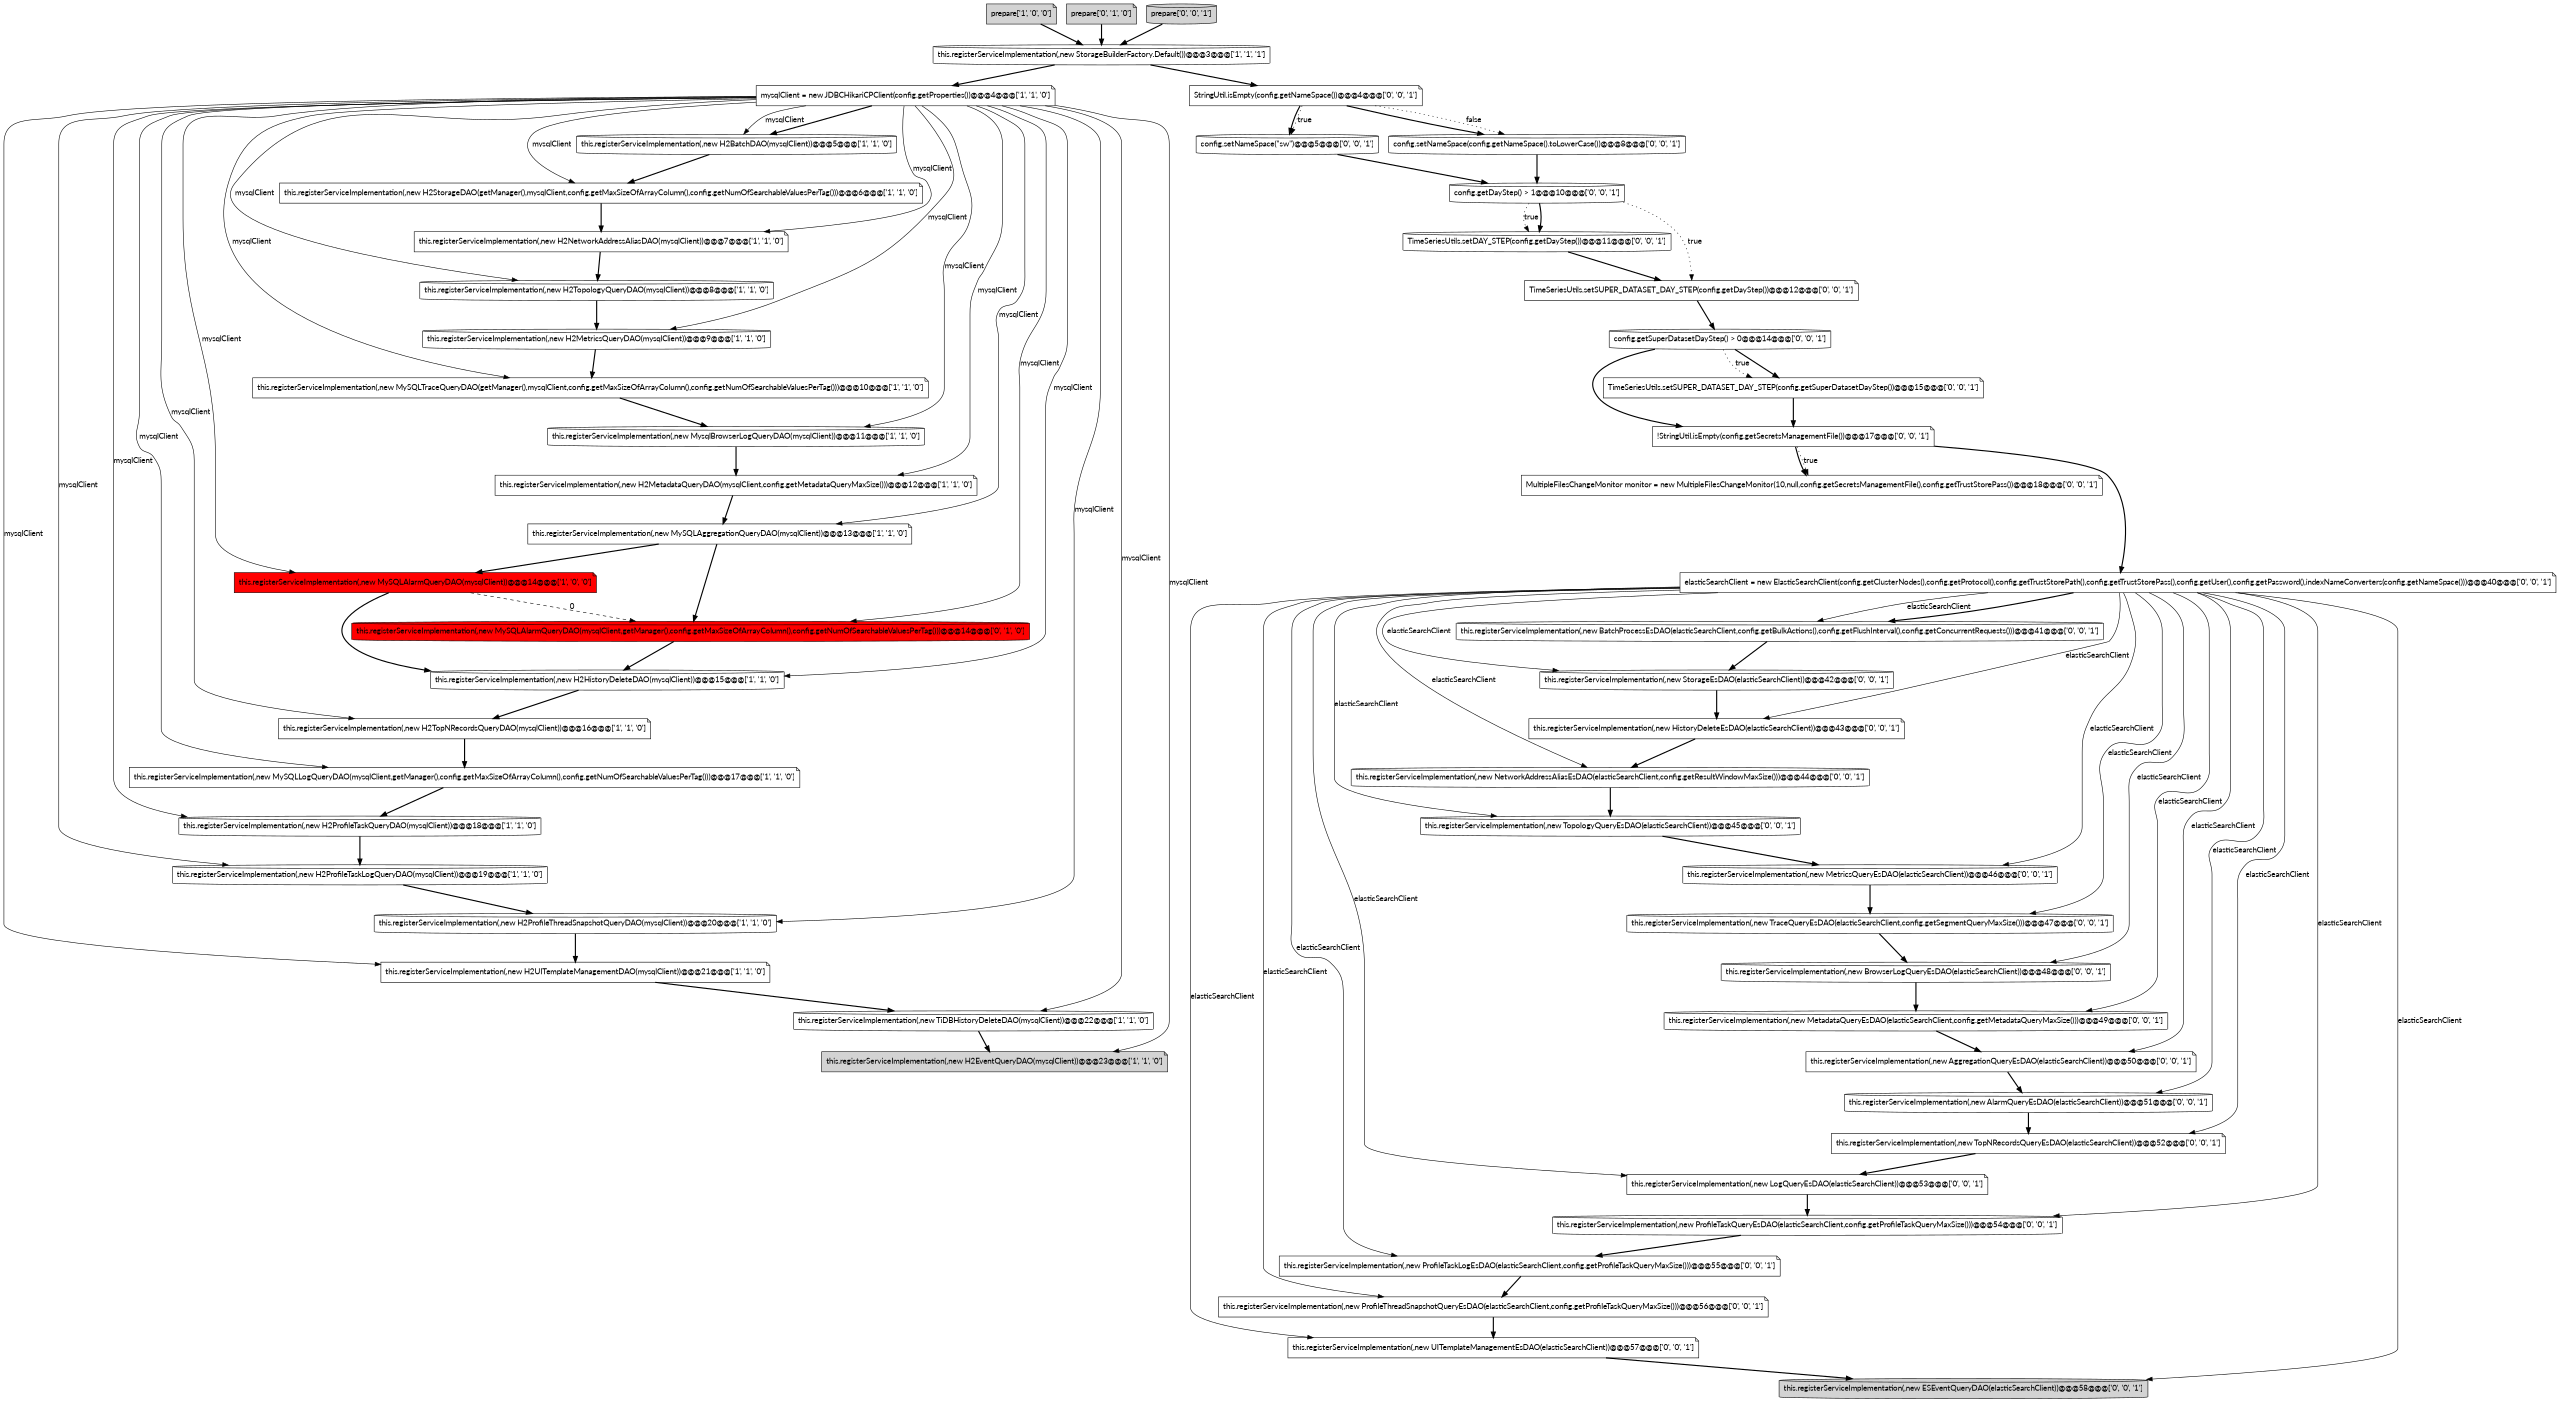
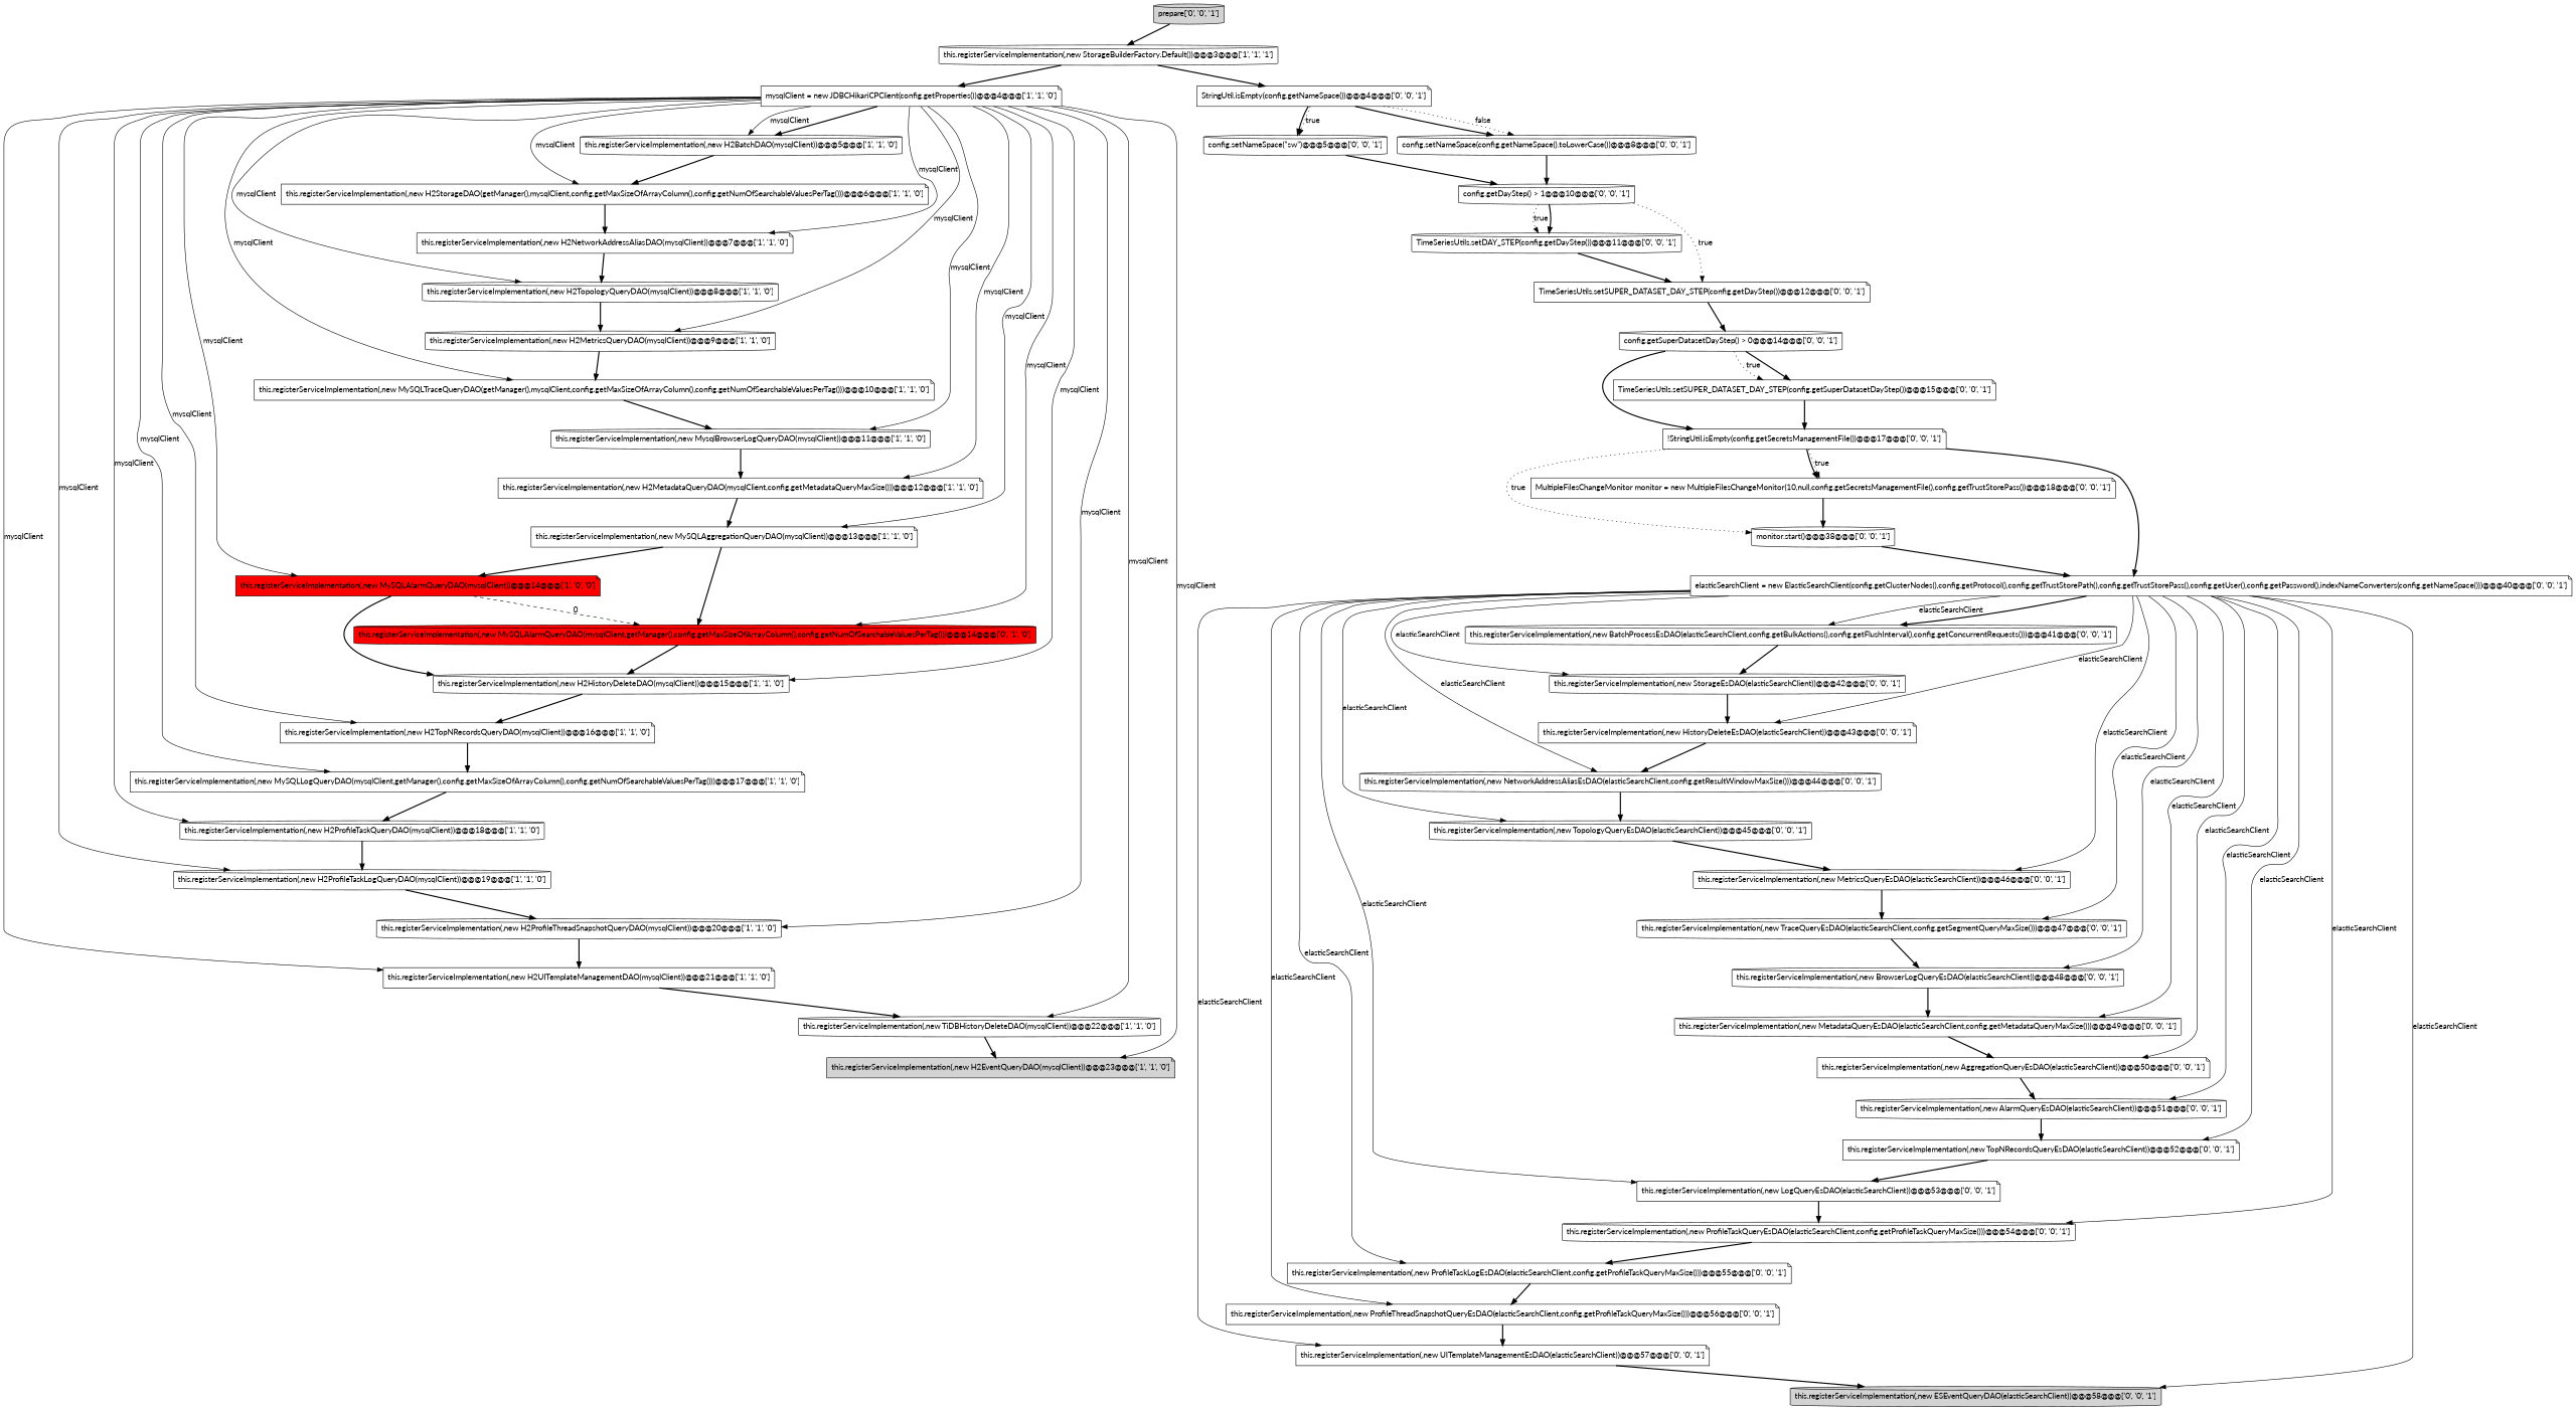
  digraph {
    fontname=Lato
    node [fillcolor=white fontname=Lato shape=cylinder style=filled]
    edge [fontname=Lato style=bold]
-   n1 [fillcolor=lightgray label="prepare['1', '0', '0']" shape=note]
    n2 [label="this.registerServiceImplementation(,new StorageBuilderFactory.Default())@@@3@@@['1', '1', '1']"]
    n3 [label="mysqlClient = new JDBCHikariCPClient(config.getProperties())@@@4@@@['1', '1', '0']" shape=note]
    n4 [label="StringUtil.isEmpty(config.getNameSpace())@@@4@@@['0', '0', '1']" shape=note]
    n5 [label="this.registerServiceImplementation(,new MySQLLogQueryDAO(mysqlClient,getManager(),config.getMaxSizeOfArrayColumn(),config.getNumOfSearchableValuesPerTag()))@@@17@@@['1', '1', '0']" shape=note]
    n6 [label="this.registerServiceImplementation(,new H2ProfileTaskQueryDAO(mysqlClient))@@@18@@@['1', '1', '0']"]
    n7 [label="this.registerServiceImplementation(,new H2ProfileTaskLogQueryDAO(mysqlClient))@@@19@@@['1', '1', '0']"]
    n8 [label="TimeSeriesUtils.setDAY_STEP(config.getDayStep())@@@11@@@['0', '0', '1']"]
    n9 [label="TimeSeriesUtils.setSUPER_DATASET_DAY_STEP(config.getDayStep())@@@12@@@['0', '0', '1']" shape=note]
    n10 [label="config.getSuperDatasetDayStep() > 0@@@14@@@['0', '0', '1']"]
    n11 [label="this.registerServiceImplementation(,new BatchProcessEsDAO(elasticSearchClient,config.getBulkActions(),config.getFlushInterval(),config.getConcurrentRequests()))@@@41@@@['0', '0', '1']"]
    n12 [label="this.registerServiceImplementation(,new StorageEsDAO(elasticSearchClient))@@@42@@@['0', '0', '1']"]
    n13 [label="this.registerServiceImplementation(,new HistoryDeleteEsDAO(elasticSearchClient))@@@43@@@['0', '0', '1']" shape=note]
    n14 [label="!StringUtil.isEmpty(config.getSecretsManagementFile())@@@17@@@['0', '0', '1']" shape=note]
    n15 [label="TimeSeriesUtils.setSUPER_DATASET_DAY_STEP(config.getSuperDatasetDayStep())@@@15@@@['0', '0', '1']" shape=note]
+   n16 [label="monitor.start()@@@38@@@['0', '0', '1']"]
    n17 [label="MultipleFilesChangeMonitor monitor = new MultipleFilesChangeMonitor(10,null,config.getSecretsManagementFile(),config.getTrustStorePass())@@@18@@@['0', '0', '1']" shape=note]
    n18 [label="elasticSearchClient = new ElasticSearchClient(config.getClusterNodes(),config.getProtocol(),config.getTrustStorePath(),config.getTrustStorePass(),config.getUser(),config.getPassword(),indexNameConverters(config.getNameSpace()))@@@40@@@['0', '0', '1']" shape=note]
    n19 [label="this.registerServiceImplementation(,new MySQLTraceQueryDAO(getManager(),mysqlClient,config.getMaxSizeOfArrayColumn(),config.getNumOfSearchableValuesPerTag()))@@@10@@@['1', '1', '0']" shape=note]
    n20 [label="this.registerServiceImplementation(,new MysqlBrowserLogQueryDAO(mysqlClient))@@@11@@@['1', '1', '0']"]
    n21 [label="this.registerServiceImplementation(,new H2MetadataQueryDAO(mysqlClient,config.getMetadataQueryMaxSize()))@@@12@@@['1', '1', '0']" shape=note]
-   n22 [fillcolor=lightgray label="prepare['0', '1', '0']" shape=note]
    n23 [label="this.registerServiceImplementation(,new H2StorageDAO(getManager(),mysqlClient,config.getMaxSizeOfArrayColumn(),config.getNumOfSearchableValuesPerTag()))@@@6@@@['1', '1', '0']" shape=note]
    n24 [label="this.registerServiceImplementation(,new H2NetworkAddressAliasDAO(mysqlClient))@@@7@@@['1', '1', '0']" shape=note]
    n25 [label="this.registerServiceImplementation(,new H2TopologyQueryDAO(mysqlClient))@@@8@@@['1', '1', '0']"]
    n26 [label="this.registerServiceImplementation(,new H2MetricsQueryDAO(mysqlClient))@@@9@@@['1', '1', '0']"]
    n27 [label="this.registerServiceImplementation(,new MetricsQueryEsDAO(elasticSearchClient))@@@46@@@['0', '0', '1']"]
    n28 [label="this.registerServiceImplementation(,new TraceQueryEsDAO(elasticSearchClient,config.getSegmentQueryMaxSize()))@@@47@@@['0', '0', '1']"]
    n29 [label="this.registerServiceImplementation(,new BrowserLogQueryEsDAO(elasticSearchClient))@@@48@@@['0', '0', '1']"]
    n30 [label="this.registerServiceImplementation(,new H2TopNRecordsQueryDAO(mysqlClient))@@@16@@@['1', '1', '0']" shape=note]
    n31 [label="this.registerServiceImplementation(,new MetadataQueryEsDAO(elasticSearchClient,config.getMetadataQueryMaxSize()))@@@49@@@['0', '0', '1']"]
    n32 [label="this.registerServiceImplementation(,new AlarmQueryEsDAO(elasticSearchClient))@@@51@@@['0', '0', '1']"]
    n33 [label="this.registerServiceImplementation(,new TopNRecordsQueryEsDAO(elasticSearchClient))@@@52@@@['0', '0', '1']" shape=note]
    n34 [label="this.registerServiceImplementation(,new LogQueryEsDAO(elasticSearchClient))@@@53@@@['0', '0', '1']" shape=note]
    n35 [label="this.registerServiceImplementation(,new AggregationQueryEsDAO(elasticSearchClient))@@@50@@@['0', '0', '1']" shape=note]
    n36 [label="this.registerServiceImplementation(,new NetworkAddressAliasEsDAO(elasticSearchClient,config.getResultWindowMaxSize()))@@@44@@@['0', '0', '1']"]
    n37 [label="this.registerServiceImplementation(,new TopologyQueryEsDAO(elasticSearchClient))@@@45@@@['0', '0', '1']"]
    n38 [label="this.registerServiceImplementation(,new MySQLAggregationQueryDAO(mysqlClient))@@@13@@@['1', '1', '0']" shape=note]
    n39 [fillcolor=red label="this.registerServiceImplementation(,new MySQLAlarmQueryDAO(mysqlClient))@@@14@@@['1', '0', '0']" shape=note]
    n40 [fillcolor=red label="this.registerServiceImplementation(,new MySQLAlarmQueryDAO(mysqlClient,getManager(),config.getMaxSizeOfArrayColumn(),config.getNumOfSearchableValuesPerTag()))@@@14@@@['0', '1', '0']"]
    n41 [label="config.setNameSpace(\"sw\")@@@5@@@['0', '0', '1']"]
    n42 [label="config.getDayStep() > 1@@@10@@@['0', '0', '1']"]
    n43 [label="this.registerServiceImplementation(,new H2BatchDAO(mysqlClient))@@@5@@@['1', '1', '0']"]
    n44 [label="this.registerServiceImplementation(,new H2ProfileThreadSnapshotQueryDAO(mysqlClient))@@@20@@@['1', '1', '0']"]
    n45 [label="this.registerServiceImplementation(,new H2UITemplateManagementDAO(mysqlClient))@@@21@@@['1', '1', '0']" shape=note]
    n46 [label="this.registerServiceImplementation(,new TiDBHistoryDeleteDAO(mysqlClient))@@@22@@@['1', '1', '0']"]
    n47 [label="this.registerServiceImplementation(,new H2HistoryDeleteDAO(mysqlClient))@@@15@@@['1', '1', '0']"]
    n48 [fillcolor=lightgray label="this.registerServiceImplementation(,new H2EventQueryDAO(mysqlClient))@@@23@@@['1', '1', '0']" shape=note]
    n49 [label="config.setNameSpace(config.getNameSpace().toLowerCase())@@@8@@@['0', '0', '1']"]
    n50 [label="this.registerServiceImplementation(,new UITemplateManagementEsDAO(elasticSearchClient))@@@57@@@['0', '0', '1']" shape=note]
    n51 [fillcolor=lightgray label="this.registerServiceImplementation(,new ESEventQueryDAO(elasticSearchClient))@@@58@@@['0', '0', '1']"]
    n52 [label="this.registerServiceImplementation(,new ProfileTaskQueryEsDAO(elasticSearchClient,config.getProfileTaskQueryMaxSize()))@@@54@@@['0', '0', '1']"]
    n53 [label="this.registerServiceImplementation(,new ProfileTaskLogEsDAO(elasticSearchClient,config.getProfileTaskQueryMaxSize()))@@@55@@@['0', '0', '1']" shape=note]
    n54 [label="this.registerServiceImplementation(,new ProfileThreadSnapshotQueryEsDAO(elasticSearchClient,config.getProfileTaskQueryMaxSize()))@@@56@@@['0', '0', '1']" shape=note]
    n55 [fillcolor=lightgray label="prepare['0', '0', '1']"]
-   n1 -> n2
    n2 -> n3
    n2 -> n4
    n3 -> n5 [label=mysqlClient style=solid]
    n3 -> n6 [label=mysqlClient style=solid]
    n3 -> n7 [label=mysqlClient style=solid]
    n3 -> n19 [label=mysqlClient style=solid]
    n3 -> n20 [label=mysqlClient style=solid]
    n3 -> n21 [label=mysqlClient style=solid]
    n3 -> n23 [label=mysqlClient style=solid]
    n3 -> n24 [label=mysqlClient style=solid]
    n3 -> n25 [label=mysqlClient style=solid]
    n3 -> n26 [label=mysqlClient style=solid]
    n3 -> n30 [label=mysqlClient style=solid]
    n3 -> n38 [label=mysqlClient style=solid]
    n3 -> n39 [label=mysqlClient style=solid]
    n3 -> n40 [label=mysqlClient style=solid]
    n3 -> n43
    n3 -> n43 [label=mysqlClient style=solid]
    n3 -> n44 [label=mysqlClient style=solid]
    n3 -> n45 [label=mysqlClient style=solid]
    n3 -> n46 [label=mysqlClient style=solid]
    n3 -> n47 [label=mysqlClient style=solid]
    n3 -> n48 [label=mysqlClient style=solid]
    n4 -> n41
    n4 -> n41 [label=true style=dotted]
    n4 -> n49 [label=false style=dotted]
    n4 -> n49
    n5 -> n6
    n6 -> n7
    n7 -> n44
    n8 -> n9
    n9 -> n10
    n10 -> n14
    n10 -> n15
    n10 -> n15 [label=true style=dotted]
    n11 -> n12
    n12 -> n13
    n13 -> n36
+   n14 -> n16 [label=true style=dotted]
    n14 -> n17
    n14 -> n17 [label=true style=dotted]
    n14 -> n18
    n15 -> n14
+   n16 -> n18
+   n17 -> n16
    n18 -> n11 [label=elasticSearchClient style=solid]
    n18 -> n11
    n18 -> n12 [label=elasticSearchClient style=solid]
    n18 -> n13 [label=elasticSearchClient style=solid]
    n18 -> n27 [label=elasticSearchClient style=solid]
    n18 -> n28 [label=elasticSearchClient style=solid]
    n18 -> n29 [label=elasticSearchClient style=solid]
    n18 -> n31 [label=elasticSearchClient style=solid]
    n18 -> n32 [label=elasticSearchClient style=solid]
    n18 -> n33 [label=elasticSearchClient style=solid]
    n18 -> n34 [label=elasticSearchClient style=solid]
    n18 -> n35 [label=elasticSearchClient style=solid]
    n18 -> n36 [label=elasticSearchClient style=solid]
    n18 -> n37 [label=elasticSearchClient style=solid]
    n18 -> n50 [label=elasticSearchClient style=solid]
    n18 -> n51 [label=elasticSearchClient style=solid]
    n18 -> n52 [label=elasticSearchClient style=solid]
    n18 -> n53 [label=elasticSearchClient style=solid]
    n18 -> n54 [label=elasticSearchClient style=solid]
    n19 -> n20
    n20 -> n21
    n21 -> n38
-   n22 -> n2
    n23 -> n24
    n24 -> n25
    n25 -> n26
    n26 -> n19
    n27 -> n28
    n28 -> n29
    n29 -> n31
    n30 -> n5
    n31 -> n35
    n32 -> n33
    n33 -> n34
    n34 -> n52
    n35 -> n32
    n36 -> n37
    n37 -> n27
    n38 -> n39
    n38 -> n40
    n39 -> n40 [label=0 style=dashed]
    n39 -> n47
    n40 -> n47
    n41 -> n42
    n42 -> n8
    n42 -> n8 [label=true style=dotted]
    n42 -> n9 [label=true style=dotted]
    n43 -> n23
    n44 -> n45
    n45 -> n46
    n46 -> n48
    n47 -> n30
    n49 -> n42
    n50 -> n51
    n52 -> n53
    n53 -> n54
    n54 -> n50
    n55 -> n2
  }
